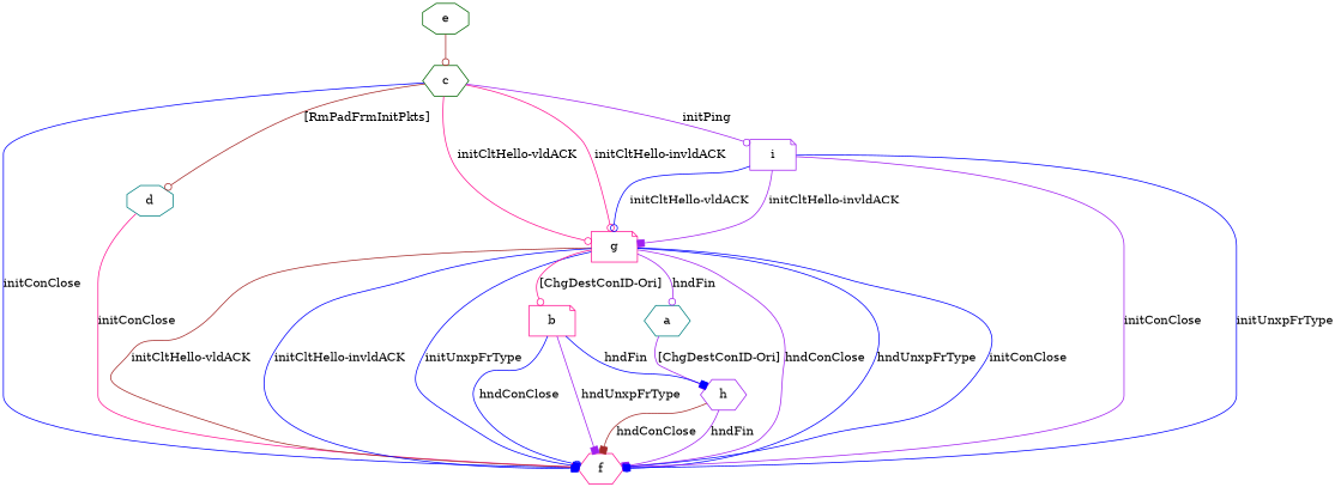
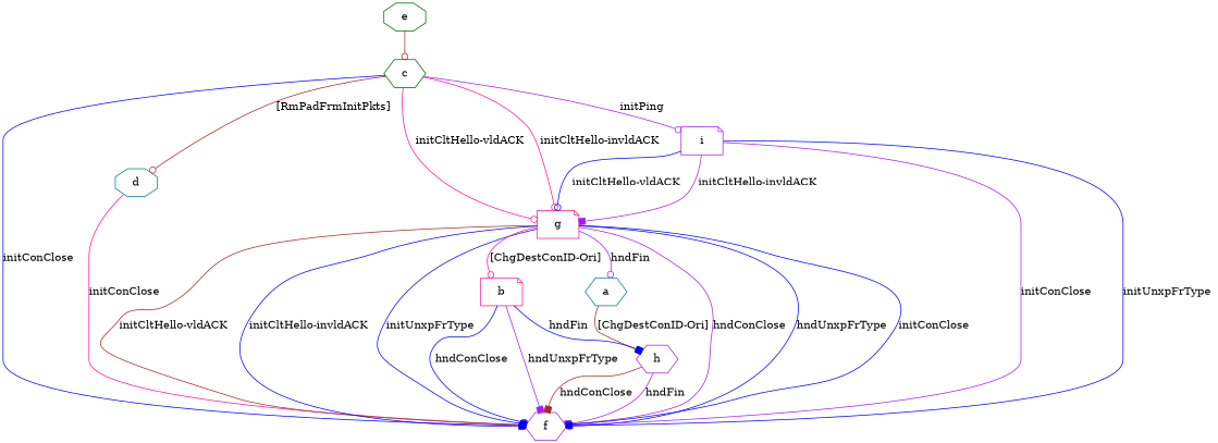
  digraph {
    node [color=deeppink shape=hexagon]
    edge [arrowhead=odot color=blue]
    a [color=teal]
    h [color=purple]
-   f
+   f [color=purple]
    b [shape=note]
    c [color=darkgreen]
    d [color=teal shape=octagon]
    g [shape=note]
    i [color=purple shape=note]
    e [color=darkgreen shape=octagon]
-   a -> h [arrowhead=box color=purple label="[ChgDestConID-Ori] "]
+   a -> h [arrowhead=box color=brown label="[ChgDestConID-Ori] "]
    h -> f [arrowhead=box color=brown label="hndConClose "]
    h -> f [arrowhead=box color=purple label="hndFin "]
    b -> h [arrowhead=box label="hndFin "]
    b -> f [label="hndConClose "]
    b -> f [arrowhead=box color=purple label="hndUnxpFrType "]
    c -> f [label="initConClose "]
    c -> d [color=brown label="[RmPadFrmInitPkts] "]
    c -> g [color=deeppink label="initCltHello-vldACK "]
    c -> g [color=deeppink label="initCltHello-invldACK "]
    c -> i [color=purple label="initPing "]
    d -> f [arrowhead=box color=deeppink label="initConClose "]
    g -> a [color=purple label="hndFin "]
    g -> f [arrowhead=box color=purple label="hndConClose "]
    g -> f [label="hndUnxpFrType "]
    g -> f [label="initConClose "]
    g -> f [color=brown label="initCltHello-vldACK "]
    g -> f [arrowhead=box label="initCltHello-invldACK "]
    g -> f [arrowhead=box label="initUnxpFrType "]
    g -> b [color=deeppink label="[ChgDestConID-Ori] "]
    i -> f [color=purple label="initConClose "]
    i -> f [arrowhead=box label="initUnxpFrType "]
    i -> g [label="initCltHello-vldACK "]
    i -> g [arrowhead=box color=purple label="initCltHello-invldACK "]
    e -> c [color=brown]
  }
